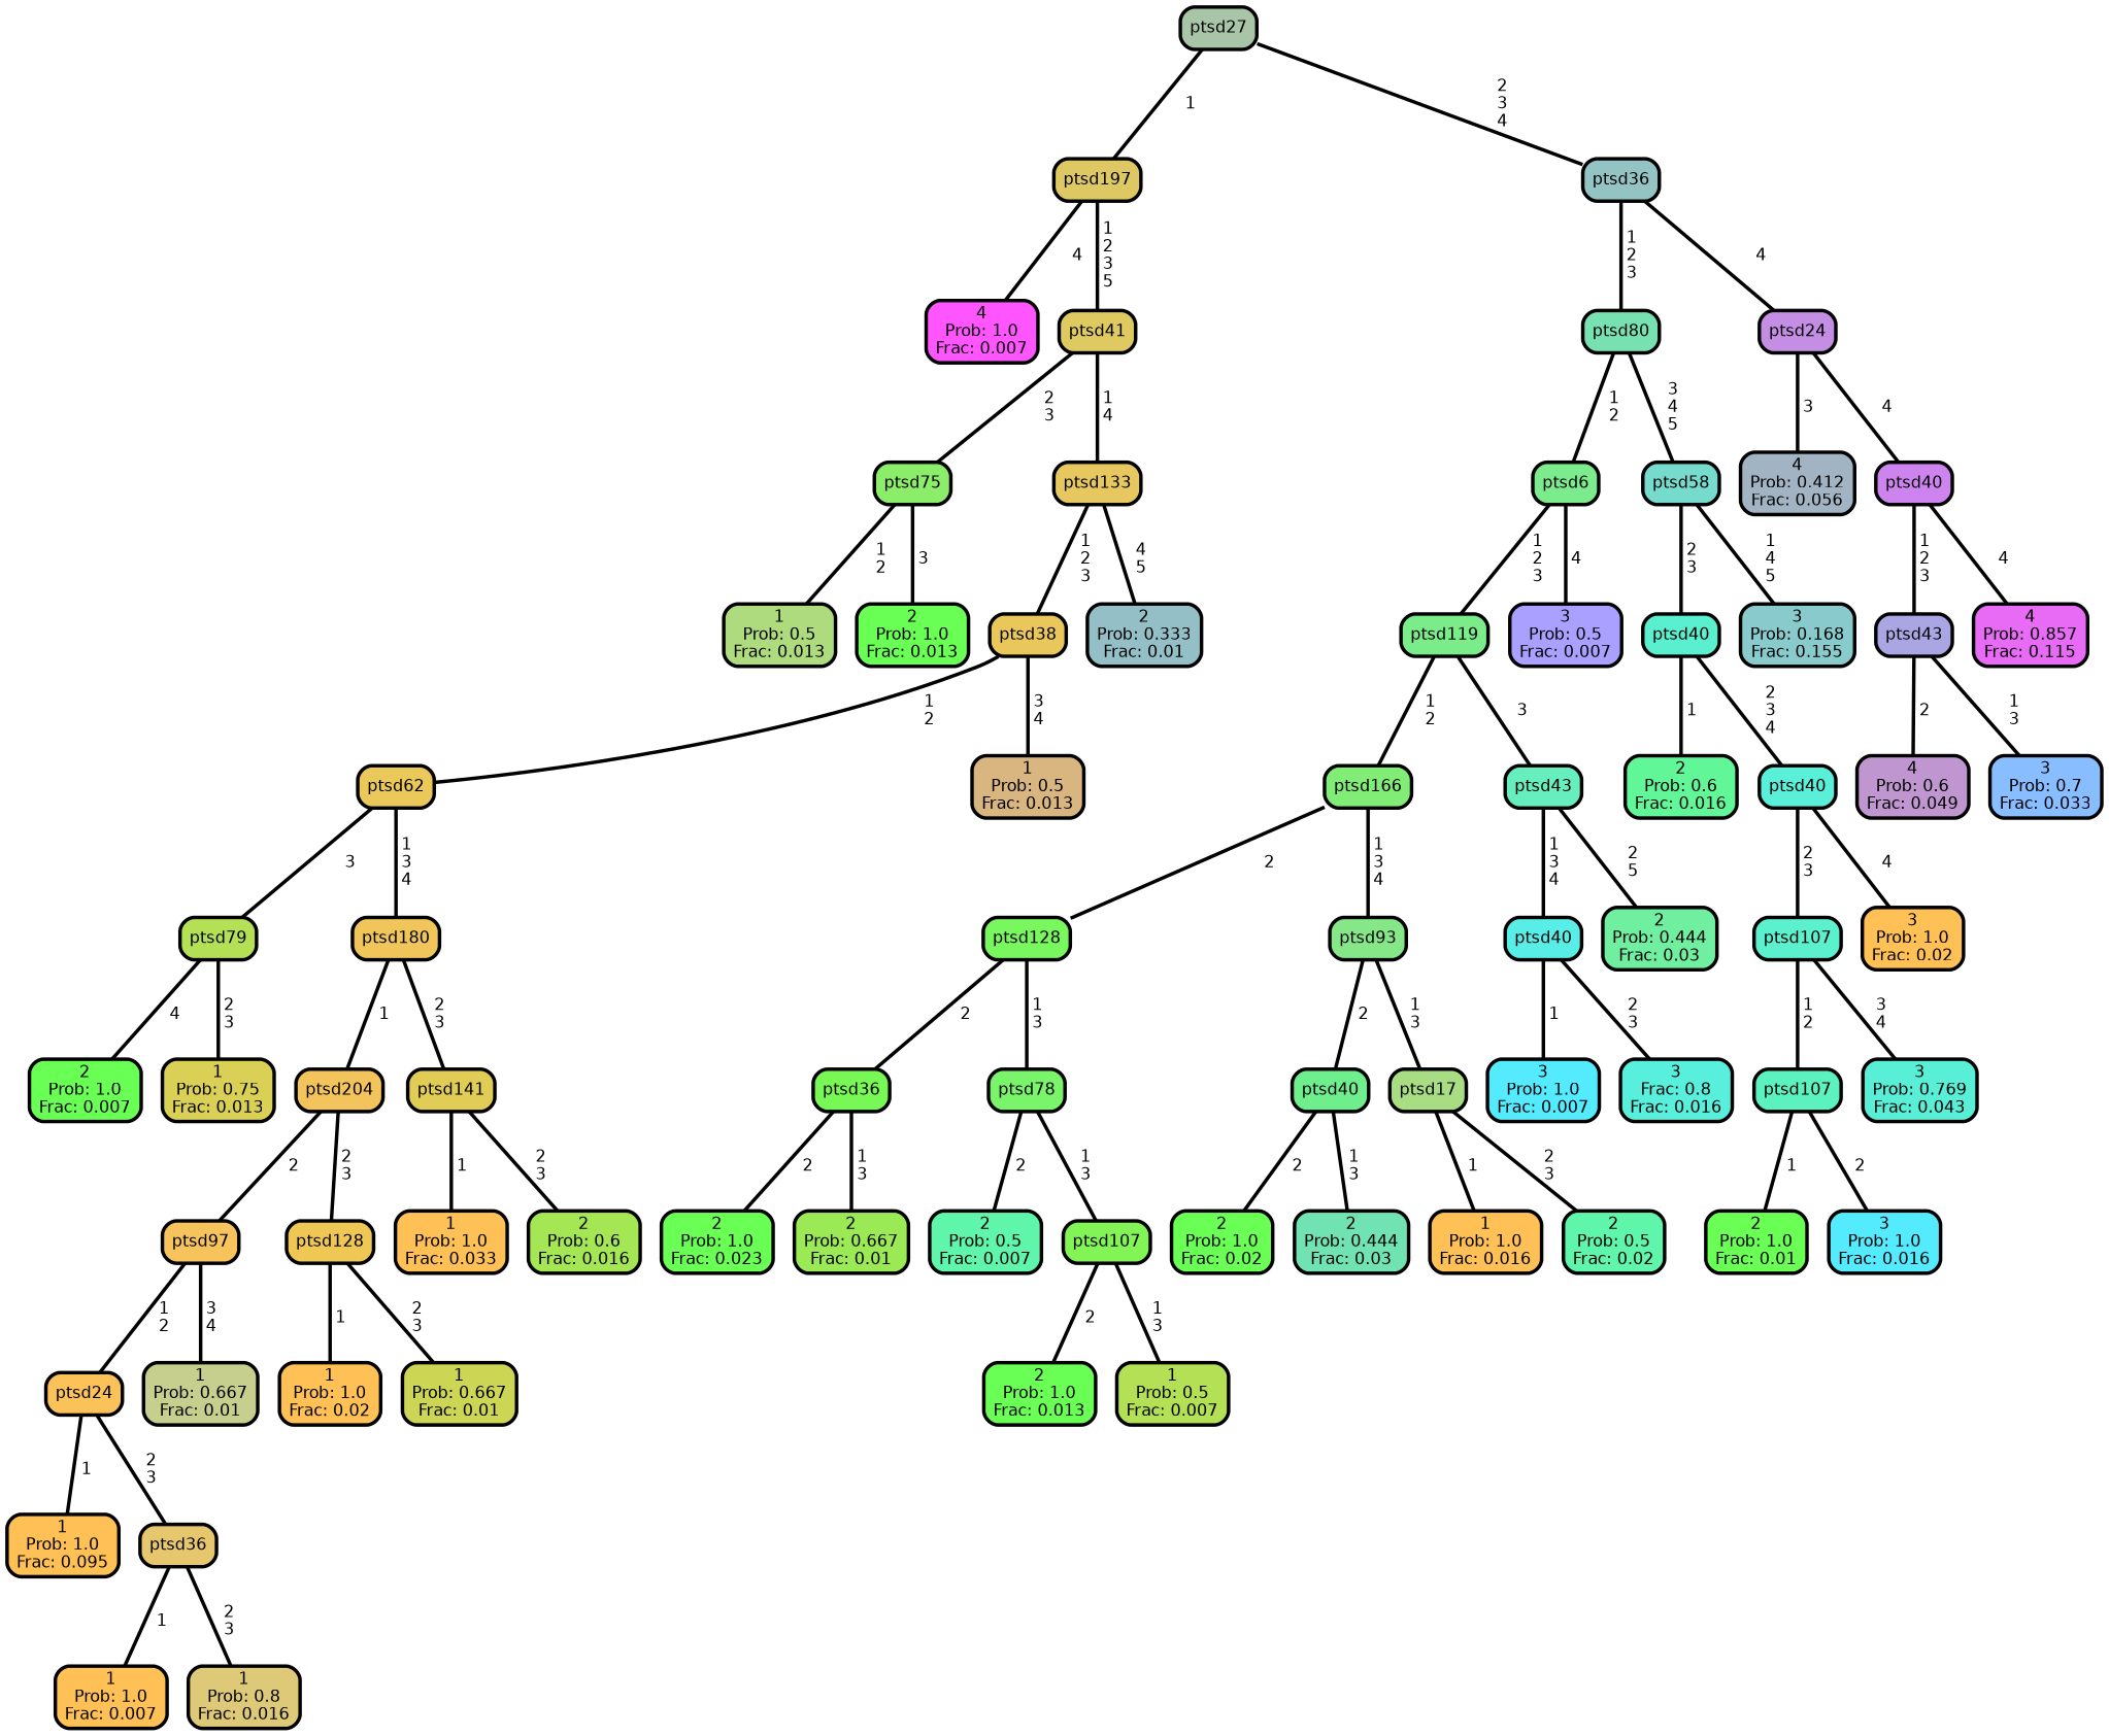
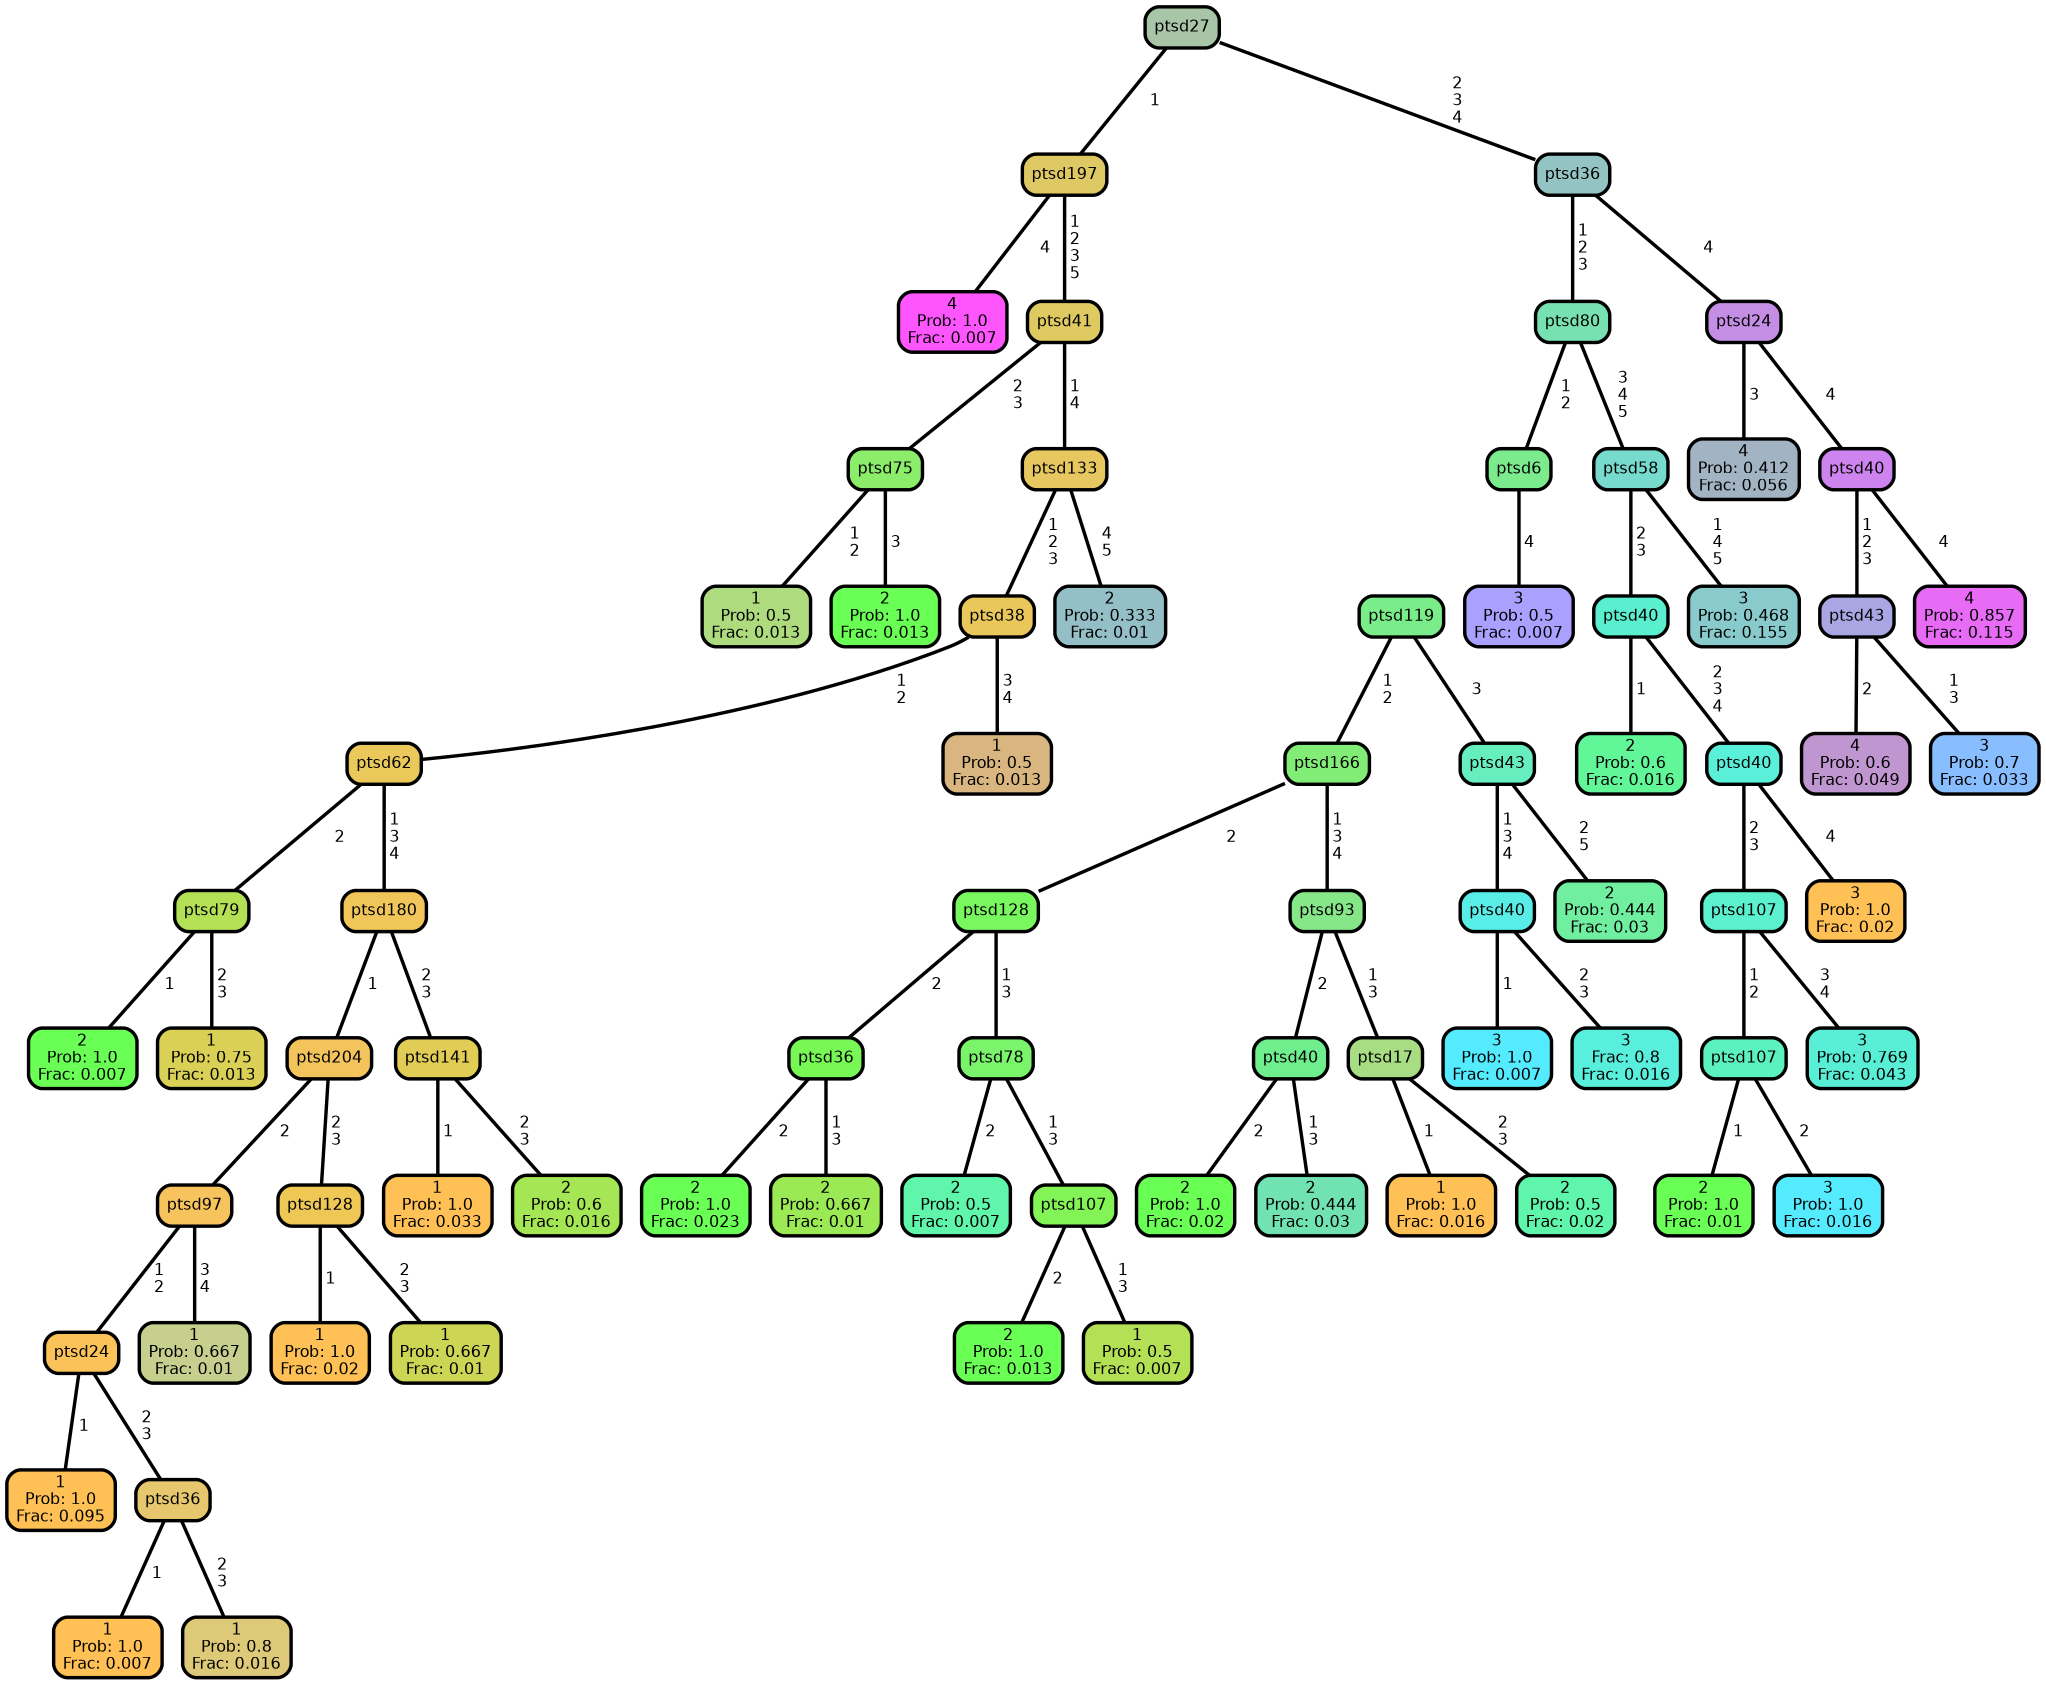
  graph {
    ranksep="0 equally"
    splines=straight
    node [color=black fillcolor="#6aff55" fontcolor=black fontname=helvetica penwidth=3 shape=box style="filled, rounded"]
    edge [color=black fontname=helvetica penwidth=3]
    n1 [fillcolor="#ff55ff" label="4\nProb: 1.0\nFrac: 0.007"]
    n2 [fillcolor="#dec864" label=ptsd197]
    n3 [fillcolor="#deca61" label=ptsd41]
    n4 [fillcolor="#8ced6a" label=ptsd75]
    n5 [fillcolor="#e6c760" label=ptsd133]
    n6 [fillcolor="#afdb7f" label="1\nProb: 0.5\nFrac: 0.013"]
    n7 [label="2\nProb: 1.0\nFrac: 0.013"]
    n8 [fillcolor="#eac75b" label=ptsd38]
    n9 [fillcolor="#94bfc6" label="2\nProb: 0.333\nFrac: 0.01"]
    n10 [label="2\nProb: 1.0\nFrac: 0.007"]
    n11 [fillcolor="#b4e055" label=ptsd79]
    n12 [fillcolor="#d9d055" label="1\nProb: 0.75\nFrac: 0.013"]
    n13 [fillcolor="#eac859" label=ptsd62]
    n14 [fillcolor="#f0c65a" label=ptsd180]
    n15 [fillcolor="#f4c45c" label=ptsd204]
    n16 [fillcolor="#e1cd55" label=ptsd141]
    n17 [fillcolor="#ffc155" label="1\nProb: 1.0\nFrac: 0.095"]
    n18 [fillcolor="#fac259" label=ptsd24]
    n19 [fillcolor="#e6c76d" label=ptsd36]
    n20 [fillcolor="#ffc155" label="1\nProb: 1.0\nFrac: 0.007"]
    n21 [fillcolor="#ddc977" label="1\nProb: 0.8\nFrac: 0.016"]
    n22 [fillcolor="#f6c35d" label=ptsd97]
    n23 [fillcolor="#c6cf8d" label="1\nProb: 0.667\nFrac: 0.01"]
    n24 [fillcolor="#eec755" label=ptsd128]
    n25 [fillcolor="#ffc155" label="1\nProb: 1.0\nFrac: 0.02"]
    n26 [fillcolor="#cdd555" label="1\nProb: 0.667\nFrac: 0.01"]
    n27 [fillcolor="#ffc155" label="1\nProb: 1.0\nFrac: 0.033"]
    n28 [fillcolor="#a5e655" label="2\nProb: 0.6\nFrac: 0.016"]
    n29 [fillcolor="#d9b57f" label="1\nProb: 0.5\nFrac: 0.013"]
    n30 [fillcolor="#a8c5a8" label=ptsd27]
    n31 [fillcolor="#93c4c3" label=ptsd36]
    n32 [fillcolor="#78e1b1" label=ptsd80]
    n33 [fillcolor="#c48ee4" label=ptsd24]
    n34 [label="2\nProb: 1.0\nFrac: 0.023"]
    n35 [fillcolor="#78f855" label=ptsd36]
    n36 [fillcolor="#9bea55" label="2\nProb: 0.667\nFrac: 0.01"]
    n37 [fillcolor="#79f75e" label=ptsd128]
    n38 [fillcolor="#7af46a" label=ptsd78]
    n39 [fillcolor="#5ff5aa" label="2\nProb: 0.5\nFrac: 0.007"]
    n40 [fillcolor="#82f455" label=ptsd107]
    n41 [label="2\nProb: 1.0\nFrac: 0.013"]
    n42 [fillcolor="#b4e055" label="1\nProb: 0.5\nFrac: 0.007"]
    n43 [fillcolor="#81ed77" label=ptsd166]
    n44 [fillcolor="#86e789" label=ptsd93]
    n45 [fillcolor="#6eee8d" label=ptsd40]
    n46 [fillcolor="#a8dd83" label=ptsd17]
    n47 [label="2\nProb: 1.0\nFrac: 0.02"]
    n48 [fillcolor="#71e3b3" label="2\nProb: 0.444\nFrac: 0.03"]
    n49 [fillcolor="#ffc155" label="1\nProb: 1.0\nFrac: 0.016"]
    n50 [fillcolor="#5ff5aa" label="2\nProb: 0.5\nFrac: 0.02"]
    n51 [fillcolor="#7aed8a" label=ptsd119]
    n52 [fillcolor="#66eebf" label=ptsd43]
    n53 [fillcolor="#58ede6" label=ptsd40]
    n54 [fillcolor="#71efa0" label="2\nProb: 0.444\nFrac: 0.03"]
    n55 [fillcolor="#55ebff" label="3\nProb: 1.0\nFrac: 0.007"]
    n56 [fillcolor="#59efdd" label="3\nFrac: 0.8\nFrac: 0.016"]
    n57 [fillcolor="#7beb8e" label=ptsd6]
    n58 [fillcolor="#aaa0ff" label="3\nProb: 0.5\nFrac: 0.007"]
    n59 [fillcolor="#76dacd" label=ptsd58]
    n60 [fillcolor="#5af0cf" label=ptsd40]
-   n61 [fillcolor="#89cbcc" label="3\nProb: 0.168\nFrac: 0.155"]
+   n61 [fillcolor="#89cbcc" label="3\nProb: 0.468\nFrac: 0.155"]
    n62 [fillcolor="#61f799" label="2\nProb: 0.6\nFrac: 0.016"]
    n63 [fillcolor="#59efd9" label=ptsd40]
    n64 [fillcolor="#5bf0ce" label=ptsd107]
    n65 [fillcolor="#ffc155" label="3\nProb: 1.0\nFrac: 0.02"]
    n66 [label="2\nProb: 1.0\nFrac: 0.01"]
    n67 [fillcolor="#5cf2bf" label=ptsd107]
    n68 [fillcolor="#55ebff" label="3\nProb: 1.0\nFrac: 0.016"]
    n69 [fillcolor="#59efd7" label="3\nProb: 0.769\nFrac: 0.043"]
    n70 [fillcolor="#a2b4c3" label="4\nProb: 0.412\nFrac: 0.056"]
    n71 [fillcolor="#ce84ee" label=ptsd40]
    n72 [fillcolor="#a9a6e3" label=ptsd43]
    n73 [fillcolor="#e76bf5" label="4\nProb: 0.857\nFrac: 0.115"]
    n74 [fillcolor="#c096d1" label="4\nProb: 0.6\nFrac: 0.049"]
    n75 [fillcolor="#88beff" label="3\nProb: 0.7\nFrac: 0.033"]
    subgraph sub_1 {
      rank=same
    }
    n2 -- n1 [label=" 4"]
    n2 -- n3 [label=" 1\n 2\n 3\n 5"]
    n3 -- n4 [label=" 2\n 3"]
    n3 -- n5 [label=" 1\n 4"]
    n4 -- n6 [label=" 1\n 2"]
    n4 -- n7 [label=" 3"]
    n5 -- n8 [label=" 1\n 2\n 3"]
    n5 -- n9 [label=" 4\n 5"]
    n8 -- n13 [label=" 1\n 2"]
    n8 -- n29 [label=" 3\n 4"]
-   n11 -- n10 [label=" 4"]
+   n11 -- n10 [label=" 1"]
    n11 -- n12 [label=" 2\n 3"]
-   n13 -- n11 [label=" 3"]
+   n13 -- n11 [label=" 2"]
    n13 -- n14 [label=" 1\n 3\n 4"]
    n14 -- n15 [label=" 1"]
    n14 -- n16 [label=" 2\n 3"]
    n15 -- n22 [label=" 2"]
    n15 -- n24 [label=" 2\n 3"]
    n16 -- n27 [label=" 1"]
    n16 -- n28 [label=" 2\n 3"]
    n18 -- n17 [label=" 1"]
    n18 -- n19 [label=" 2\n 3"]
    n19 -- n20 [label=" 1"]
    n19 -- n21 [label=" 2\n 3"]
    n22 -- n18 [label=" 1\n 2"]
    n22 -- n23 [label=" 3\n 4"]
    n24 -- n25 [label=" 1"]
    n24 -- n26 [label=" 2\n 3"]
    n30 -- n2 [label=" 1"]
    n30 -- n31 [label=" 2\n 3\n 4"]
    n31 -- n32 [label=" 1\n 2\n 3"]
    n31 -- n33 [label=" 4"]
    n32 -- n57 [label=" 1\n 2"]
    n32 -- n59 [label=" 3\n 4\n 5"]
    n33 -- n70 [label=" 3"]
    n33 -- n71 [label=" 4"]
    n35 -- n34 [label=" 2"]
    n35 -- n36 [label=" 1\n 3"]
    n37 -- n35 [label=" 2"]
    n37 -- n38 [label=" 1\n 3"]
    n38 -- n39 [label=" 2"]
    n38 -- n40 [label=" 1\n 3"]
    n40 -- n41 [label=" 2"]
    n40 -- n42 [label=" 1\n 3"]
    n43 -- n37 [label=" 2"]
    n43 -- n44 [label=" 1\n 3\n 4"]
    n44 -- n45 [label=" 2"]
    n44 -- n46 [label=" 1\n 3"]
    n45 -- n47 [label=" 2"]
    n45 -- n48 [label=" 1\n 3"]
    n46 -- n49 [label=" 1"]
    n46 -- n50 [label=" 2\n 3"]
    n51 -- n43 [label=" 1\n 2"]
    n51 -- n52 [label=" 3"]
    n52 -- n53 [label=" 1\n 3\n 4"]
    n52 -- n54 [label=" 2\n 5"]
    n53 -- n55 [label=" 1"]
    n53 -- n56 [label=" 2\n 3"]
-   n57 -- n51 [label=" 1\n 2\n 3"]
    n57 -- n58 [label=" 4"]
    n59 -- n60 [label=" 2\n 3"]
    n59 -- n61 [label=" 1\n 4\n 5"]
    n60 -- n62 [label=" 1"]
    n60 -- n63 [label=" 2\n 3\n 4"]
    n63 -- n64 [label=" 2\n 3"]
    n63 -- n65 [label=" 4"]
    n64 -- n67 [label=" 1\n 2"]
    n64 -- n69 [label=" 3\n 4"]
    n67 -- n66 [label=" 1"]
    n67 -- n68 [label=" 2"]
    n71 -- n72 [label=" 1\n 2\n 3"]
    n71 -- n73 [label=" 4"]
    n72 -- n74 [label=" 2"]
    n72 -- n75 [label=" 1\n 3"]
  }
